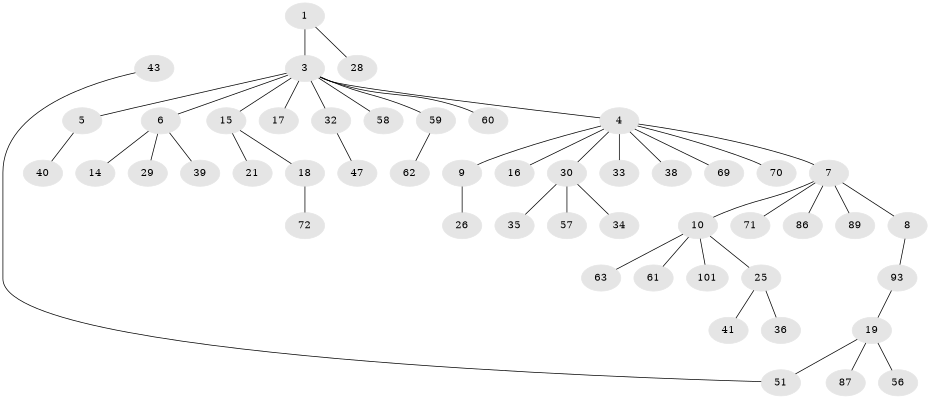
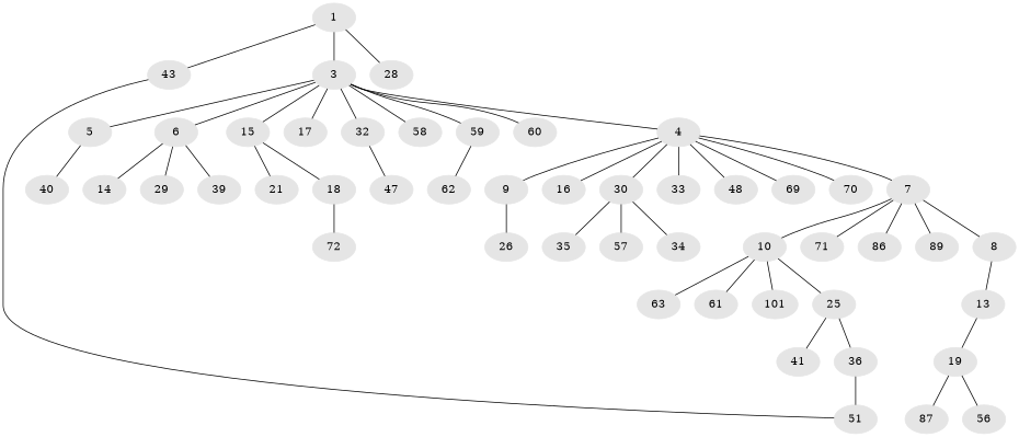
  graph {
    node [color=gray90 style=filled]
    1 [super="+2+49"]
    3 [super="+11"]
    28 [super="+48"]
    43 [super="+45+103+75"]
    4 [super="+31"]
    5 [super="+27"]
    6 [super="+20"]
    15
    17
    32 [super="+73"]
    58 [super="+88"]
    59
    60 [super="+84"]
    51
    7
    9 [super="+95"]
    16 [super="+22"]
    30
    33 [super="+42"]
-   38 [super="+68"]
+   38 [super="+68" label=48]
    69 [super="+83"]
    70
    40
    14 [super="+61"]
    29
    39 [super="+78"]
    18
    21 [super="+91"]
    47
    62 [super="+80"]
    8
    10 [super="+23"]
    71
    86
    89
    26 [super="+77"]
    35
    57
    34
-   13 [super="+46+65" label=93]
+   13 [super="+46+65"]
    25
    63
    n43 [label=61 super="+85"]
    101
    19 [super="+67+55"]
    36 [super="+54"]
    41 [super="+53"]
    56
    87 [super="+99"]
    72 [super="+82"]
    1 -- 3
    1 -- 28
+   1 -- 43
    3 -- 4
    3 -- 5
    3 -- 6
    3 -- 15
    3 -- 17
    3 -- 32
    3 -- 58
    3 -- 59
    3 -- 60
    43 -- 51
    4 -- 7
    4 -- 9
    4 -- 16
    4 -- 30
    4 -- 33
    4 -- 38
    4 -- 69
    4 -- 70
    5 -- 40
    6 -- 14
    6 -- 29
    6 -- 39
    15 -- 18
    15 -- 21
    32 -- 47
    59 -- 62
    7 -- 8
    7 -- 10
    7 -- 71
    7 -- 86
    7 -- 89
    9 -- 26
    30 -- 35
    30 -- 57
    30 -- 34
    18 -- 72
    8 -- 13
    10 -- 25
    10 -- 63
    10 -- n43
    10 -- 101
    13 -- 19
    25 -- 36
    25 -- 41
    19 -- 56
    19 -- 87
-   19 -- 51
+   36 -- 51
  }
